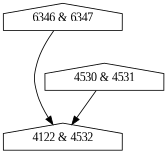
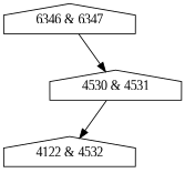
  digraph {
    fontname="Liberation Serif"
    node [fontname="Liberation Serif" shape=house]
    edge [fontname="Liberation Serif"]
    n1 [label="4122 & 4532"]
    n2 [label="4530 & 4531"]
    n3 [label="6346 & 6347"]
    n2 -> n1
-   n3 -> n1
+   n3 -> n2
  }
